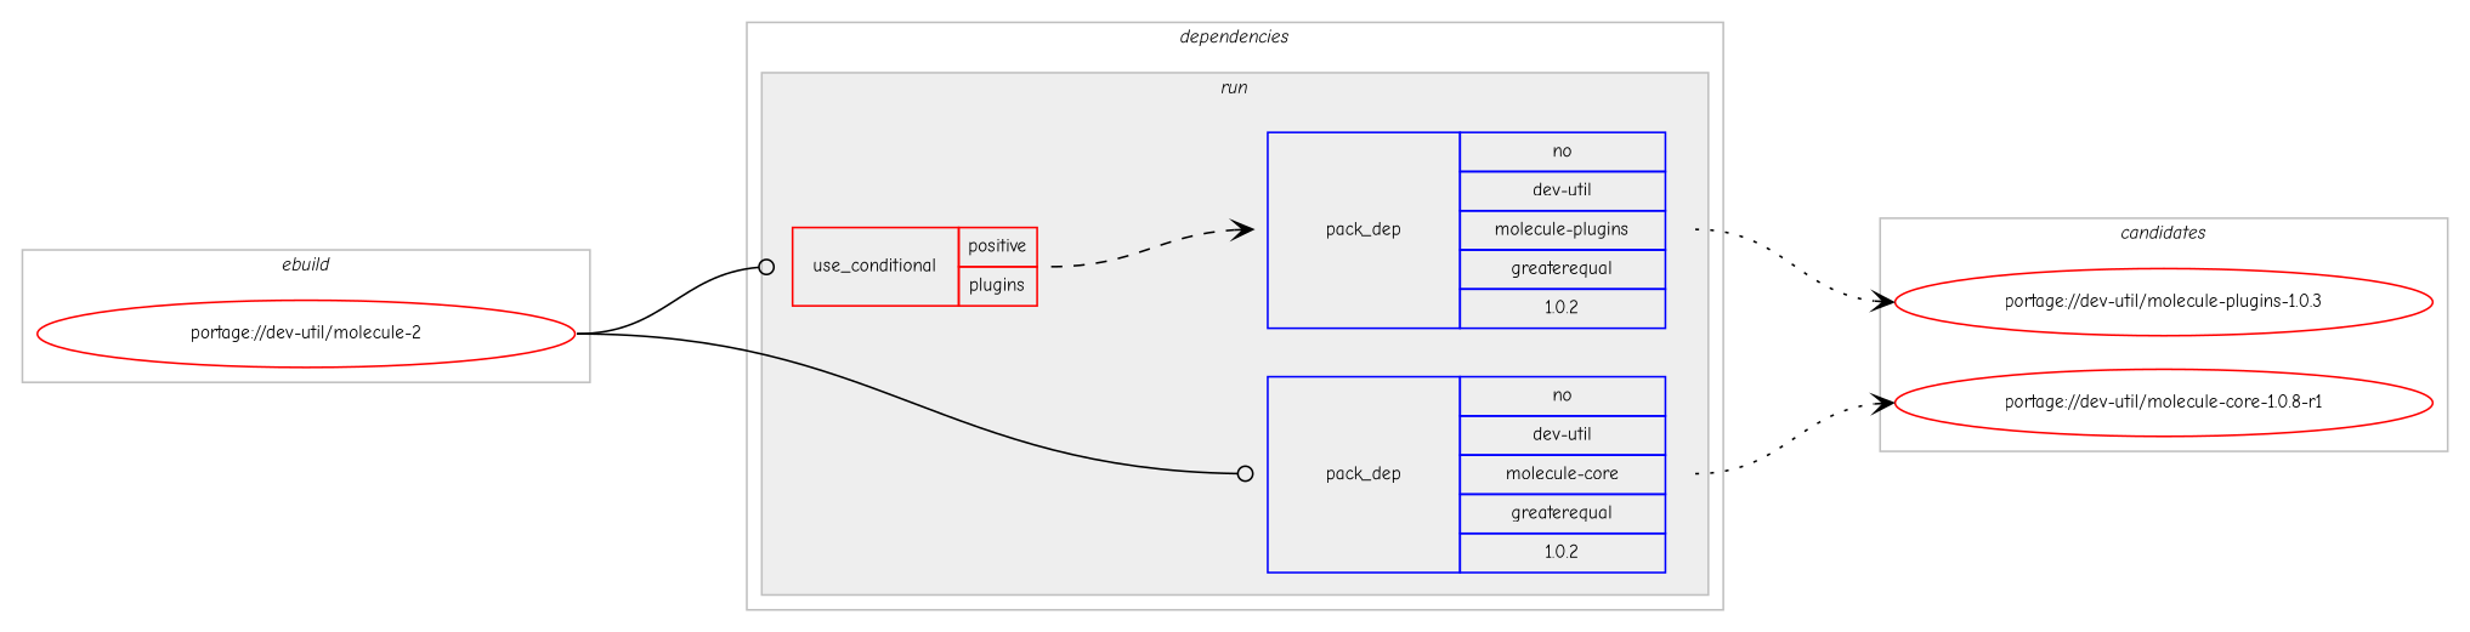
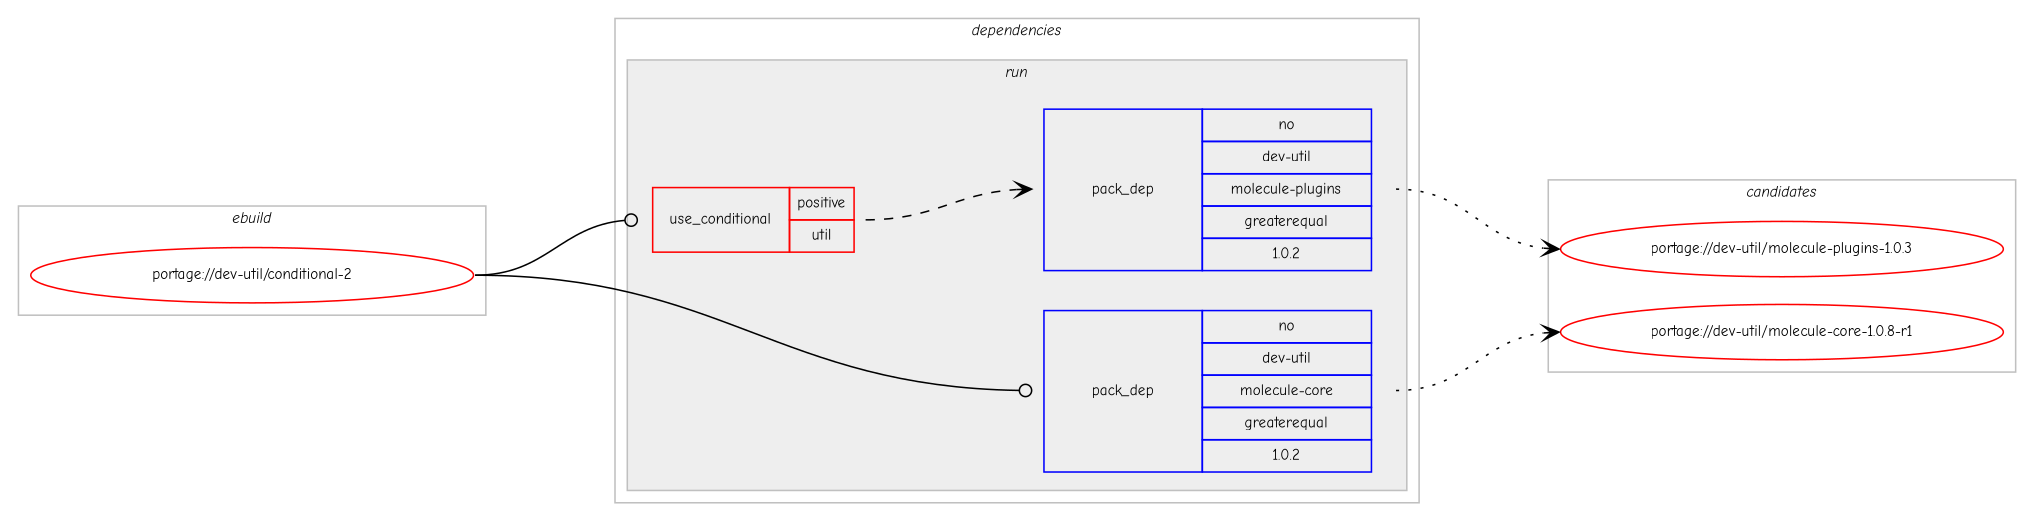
  digraph {
    compound=true
    concentrate=true
    fontname="Comic Neue"
    fontsize=10
    newrank=true
    rankdir=LR
    ranksep=1.5
    node [color=red fontname="Comic Neue" fontsize=10]
    edge [arrowhead=vee fontname="Comic Neue" headport=w style=solid tailport=e weight=20]
-   n1 [label="portage://dev-util/molecule-2" width=4]
+   n1 [label="portage://dev-util/conditional-2" width=4]
    n2 [color=blue label=<<TABLE BORDER="0" CELLBORDER="1" CELLSPACING="0" CELLPADDING="4" WIDTH="220"><TR><TD ROWSPAN="6" CELLPADDING="30">pack_dep</TD></TR><TR><TD WIDTH="110">no</TD></TR><TR><TD>dev-util</TD></TR><TR><TD>molecule-plugins</TD></TR><TR><TD>greaterequal</TD></TR><TR><TD>1.0.2</TD></TR></TABLE>> shape=none]
-   n3 [label=<<TABLE BORDER="0" CELLBORDER="1" CELLSPACING="0" CELLPADDING="4"><TR><TD ROWSPAN="3" CELLPADDING="10">use_conditional</TD></TR><TR><TD>positive</TD></TR><TR><TD>plugins</TD></TR></TABLE>> shape=none]
+   n3 [label=<<TABLE BORDER="0" CELLBORDER="1" CELLSPACING="0" CELLPADDING="4"><TR><TD ROWSPAN="3" CELLPADDING="10">use_conditional</TD></TR><TR><TD>positive</TD></TR><TR><TD>util</TD></TR></TABLE>> shape=none]
    n4 [color=blue label=<<TABLE BORDER="0" CELLBORDER="1" CELLSPACING="0" CELLPADDING="4" WIDTH="220"><TR><TD ROWSPAN="6" CELLPADDING="30">pack_dep</TD></TR><TR><TD WIDTH="110">no</TD></TR><TR><TD>dev-util</TD></TR><TR><TD>molecule-core</TD></TR><TR><TD>greaterequal</TD></TR><TR><TD>1.0.2</TD></TR></TABLE>> shape=none]
    n5 [label="portage://dev-util/molecule-plugins-1.0.3" width=4]
    n6 [label="portage://dev-util/molecule-core-1.0.8-r1" width=4]
    subgraph cluster_1 {
      color=gray
      label=<<i>ebuild</i>>
      rank=same
      n1
    }
    subgraph cluster_2 {
      color=gray
      label=<<i>dependencies</i>>
      subgraph cluster_3 {
        color=gray
        fillcolor="#eeeeee"
        label=<<i>compile</i>>
        style=filled
      }
      subgraph cluster_4 {
        color=gray
        fillcolor="#eeeeee"
        label=<<i>compile and run</i>>
        style=filled
      }
      subgraph cluster_5 {
        color=gray
        fillcolor="#eeeeee"
        label=<<i>run</i>>
        style=filled
        subgraph sub_6 {
          color=gray
          fillcolor="#eeeeee"
          label=<<i>run</i>>
          style=filled
          n3
          subgraph sub_7 {
            color=gray
            fillcolor="#eeeeee"
            label=<<i>run</i>>
            style=filled
            n2
          }
        }
        subgraph sub_8 {
          color=gray
          fillcolor="#eeeeee"
          label=<<i>run</i>>
          style=filled
          n4
        }
      }
    }
    subgraph cluster_9 {
      color=gray
      label=<<i>candidates</i>>
      rank=same
      subgraph sub_10 {
        color=black
        label=<<i>candidates</i>>
        nodesep=1
        rank=same
        n5
      }
      subgraph sub_11 {
        color=black
        label=<<i>candidates</i>>
        nodesep=1
        rank=same
        n6
      }
    }
    n1 -> n3 [arrowhead=odot]
    n1 -> n4 [arrowhead=odot]
    n2 -> n5 [style=dotted weight=100]
    n3 -> n2 [style=dashed]
    n4 -> n6 [style=dotted weight=100]
  }
